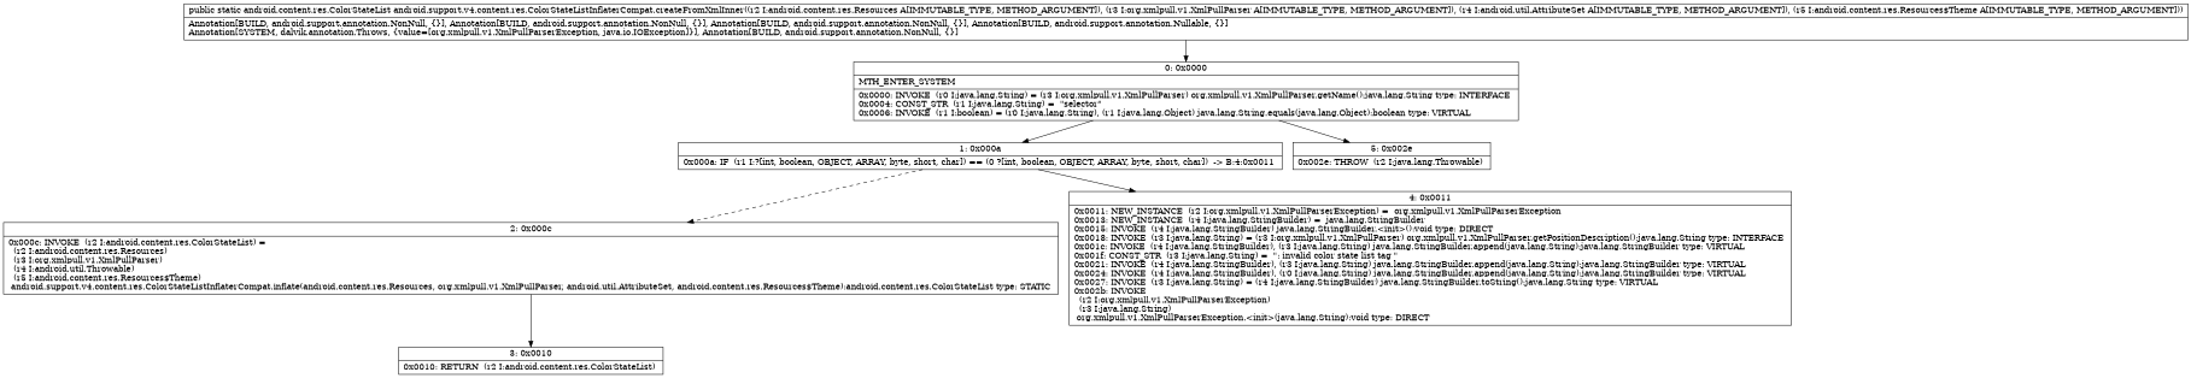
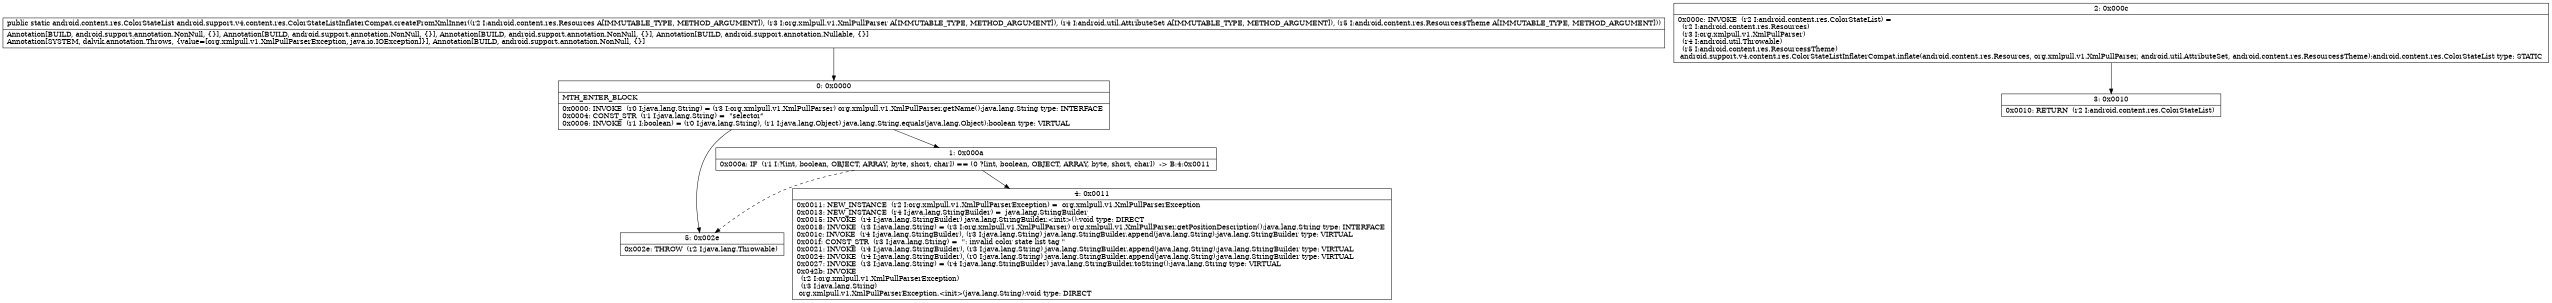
  digraph {
    node [shape=record]
-   n1 [label="{0\:\ 0x0000|MTH_ENTER_SYSTEM\l|0x0000: INVOKE  (r0 I:java.lang.String) = (r3 I:org.xmlpull.v1.XmlPullParser) org.xmlpull.v1.XmlPullParser.getName():java.lang.String type: INTERFACE \l0x0004: CONST_STR  (r1 I:java.lang.String) =  \"selector\" \l0x0006: INVOKE  (r1 I:boolean) = (r0 I:java.lang.String), (r1 I:java.lang.Object) java.lang.String.equals(java.lang.Object):boolean type: VIRTUAL \l}"]
+   n1 [label="{0\:\ 0x0000|MTH_ENTER_BLOCK\l|0x0000: INVOKE  (r0 I:java.lang.String) = (r3 I:org.xmlpull.v1.XmlPullParser) org.xmlpull.v1.XmlPullParser.getName():java.lang.String type: INTERFACE \l0x0004: CONST_STR  (r1 I:java.lang.String) =  \"selector\" \l0x0006: INVOKE  (r1 I:boolean) = (r0 I:java.lang.String), (r1 I:java.lang.Object) java.lang.String.equals(java.lang.Object):boolean type: VIRTUAL \l}"]
    n2 [label="{1\:\ 0x000a|0x000a: IF  (r1 I:?[int, boolean, OBJECT, ARRAY, byte, short, char]) == (0 ?[int, boolean, OBJECT, ARRAY, byte, short, char])  \-\> B:4:0x0011 \l}"]
    n3 [label="{5\:\ 0x002e|0x002e: THROW  (r2 I:java.lang.Throwable) \l}"]
    n4 [label="{2\:\ 0x000c|0x000c: INVOKE  (r2 I:android.content.res.ColorStateList) = \l  (r2 I:android.content.res.Resources)\l  (r3 I:org.xmlpull.v1.XmlPullParser)\l  (r4 I:android.util.Throwable)\l  (r5 I:android.content.res.Resources$Theme)\l android.support.v4.content.res.ColorStateListInflaterCompat.inflate(android.content.res.Resources, org.xmlpull.v1.XmlPullParser, android.util.AttributeSet, android.content.res.Resources$Theme):android.content.res.ColorStateList type: STATIC \l}"]
-   n5 [label="{4\:\ 0x0011|0x0011: NEW_INSTANCE  (r2 I:org.xmlpull.v1.XmlPullParserException) =  org.xmlpull.v1.XmlPullParserException \l0x0013: NEW_INSTANCE  (r4 I:java.lang.StringBuilder) =  java.lang.StringBuilder \l0x0015: INVOKE  (r4 I:java.lang.StringBuilder) java.lang.StringBuilder.\<init\>():void type: DIRECT \l0x0018: INVOKE  (r3 I:java.lang.String) = (r3 I:org.xmlpull.v1.XmlPullParser) org.xmlpull.v1.XmlPullParser.getPositionDescription():java.lang.String type: INTERFACE \l0x001c: INVOKE  (r4 I:java.lang.StringBuilder), (r3 I:java.lang.String) java.lang.StringBuilder.append(java.lang.String):java.lang.StringBuilder type: VIRTUAL \l0x001f: CONST_STR  (r3 I:java.lang.String) =  \": invalid color state list tag \" \l0x0021: INVOKE  (r4 I:java.lang.StringBuilder), (r3 I:java.lang.String) java.lang.StringBuilder.append(java.lang.String):java.lang.StringBuilder type: VIRTUAL \l0x0024: INVOKE  (r4 I:java.lang.StringBuilder), (r0 I:java.lang.String) java.lang.StringBuilder.append(java.lang.String):java.lang.StringBuilder type: VIRTUAL \l0x0027: INVOKE  (r3 I:java.lang.String) = (r4 I:java.lang.StringBuilder) java.lang.StringBuilder.toString():java.lang.String type: VIRTUAL \l0x002b: INVOKE  \l  (r2 I:org.xmlpull.v1.XmlPullParserException)\l  (r3 I:java.lang.String)\l org.xmlpull.v1.XmlPullParserException.\<init\>(java.lang.String):void type: DIRECT \l}"]
+   n5 [label="{4\:\ 0x0011|0x0011: NEW_INSTANCE  (r2 I:org.xmlpull.v1.XmlPullParserException) =  org.xmlpull.v1.XmlPullParserException \l0x0013: NEW_INSTANCE  (r4 I:java.lang.StringBuilder) =  java.lang.StringBuilder \l0x0015: INVOKE  (r4 I:java.lang.StringBuilder) java.lang.StringBuilder.\<init\>():void type: DIRECT \l0x0018: INVOKE  (r3 I:java.lang.String) = (r3 I:org.xmlpull.v1.XmlPullParser) org.xmlpull.v1.XmlPullParser.getPositionDescription():java.lang.String type: INTERFACE \l0x001c: INVOKE  (r4 I:java.lang.StringBuilder), (r3 I:java.lang.String) java.lang.StringBuilder.append(java.lang.String):java.lang.StringBuilder type: VIRTUAL \l0x001f: CONST_STR  (r3 I:java.lang.String) =  \": invalid color state list tag \" \l0x0021: INVOKE  (r4 I:java.lang.StringBuilder), (r3 I:java.lang.String) java.lang.StringBuilder.append(java.lang.String):java.lang.StringBuilder type: VIRTUAL \l0x0024: INVOKE  (r4 I:java.lang.StringBuilder), (r0 I:java.lang.String) java.lang.StringBuilder.append(java.lang.String):java.lang.StringBuilder type: VIRTUAL \l0x0027: INVOKE  (r3 I:java.lang.String) = (r4 I:java.lang.StringBuilder) java.lang.StringBuilder.toString():java.lang.String type: VIRTUAL \l0x042b: INVOKE  \l  (r2 I:org.xmlpull.v1.XmlPullParserException)\l  (r3 I:java.lang.String)\l org.xmlpull.v1.XmlPullParserException.\<init\>(java.lang.String):void type: DIRECT \l}"]
    n6 [label="{3\:\ 0x0010|0x0010: RETURN  (r2 I:android.content.res.ColorStateList) \l}"]
    n7 [label="{public static android.content.res.ColorStateList android.support.v4.content.res.ColorStateListInflaterCompat.createFromXmlInner((r2 I:android.content.res.Resources A[IMMUTABLE_TYPE, METHOD_ARGUMENT]), (r3 I:org.xmlpull.v1.XmlPullParser A[IMMUTABLE_TYPE, METHOD_ARGUMENT]), (r4 I:android.util.AttributeSet A[IMMUTABLE_TYPE, METHOD_ARGUMENT]), (r5 I:android.content.res.Resources$Theme A[IMMUTABLE_TYPE, METHOD_ARGUMENT]))  | Annotation[BUILD, android.support.annotation.NonNull, \{\}], Annotation[BUILD, android.support.annotation.NonNull, \{\}], Annotation[BUILD, android.support.annotation.NonNull, \{\}], Annotation[BUILD, android.support.annotation.Nullable, \{\}]\lAnnotation[SYSTEM, dalvik.annotation.Throws, \{value=[org.xmlpull.v1.XmlPullParserException, java.io.IOException]\}], Annotation[BUILD, android.support.annotation.NonNull, \{\}]\l}"]
    n1 -> n2
    n1 -> n3
-   n2 -> n4 [style=dashed]
+   n2 -> n3 [style=dashed]
    n2 -> n5
    n4 -> n6
    n7 -> n1
  }
